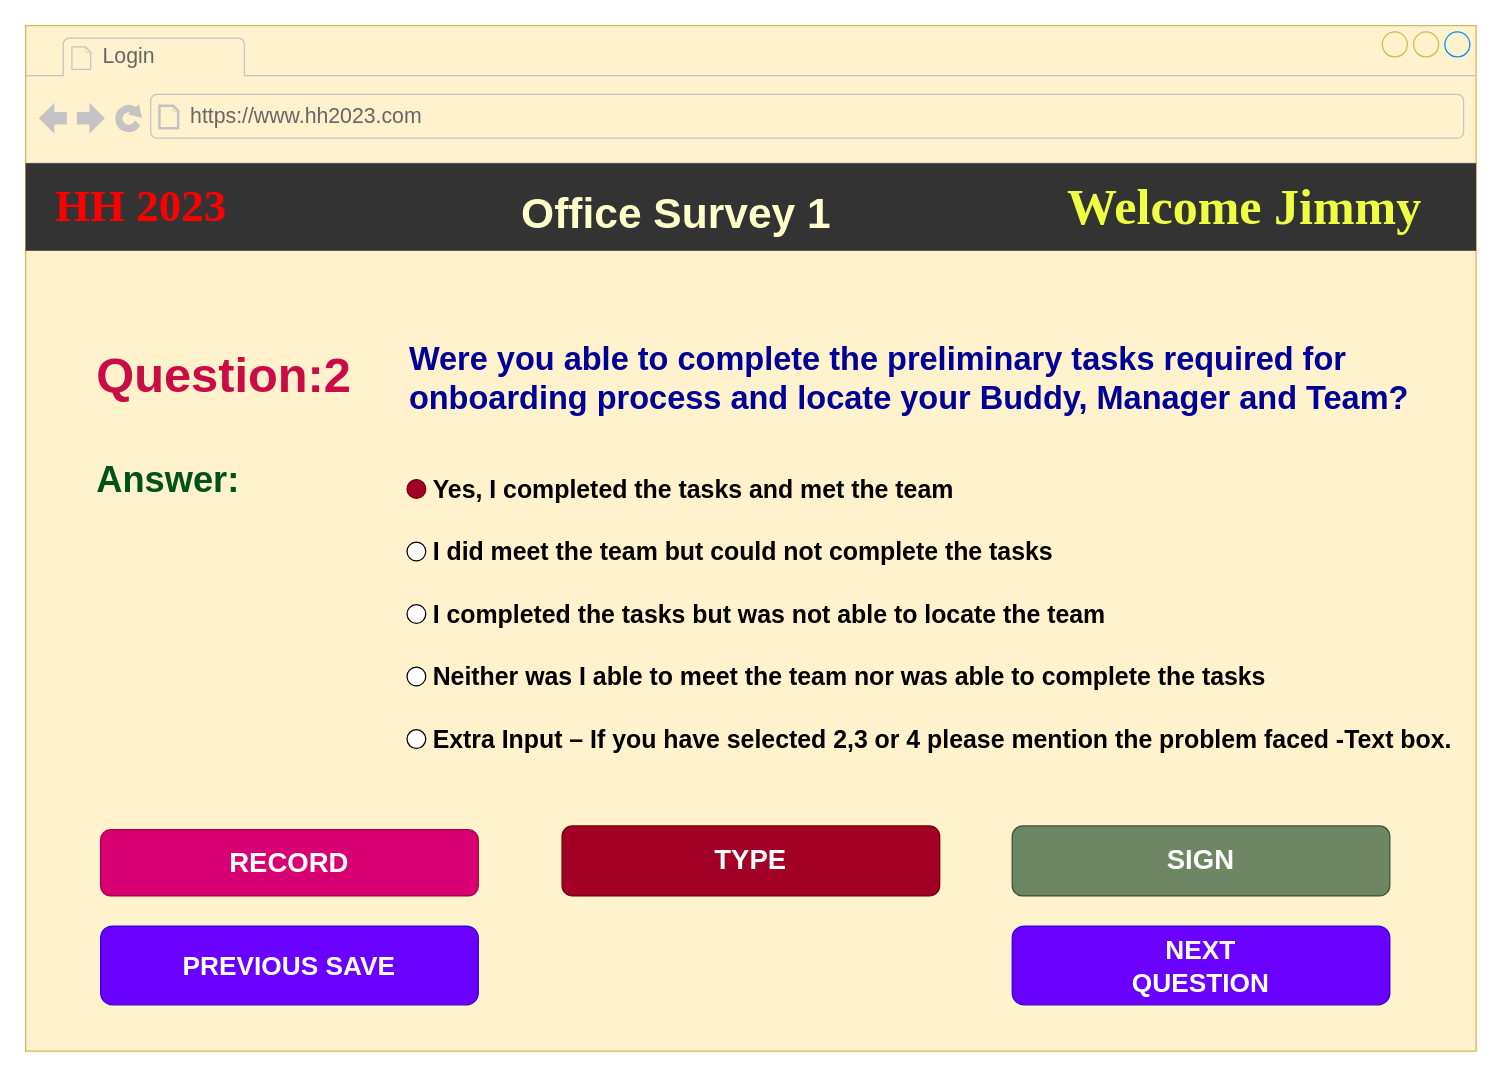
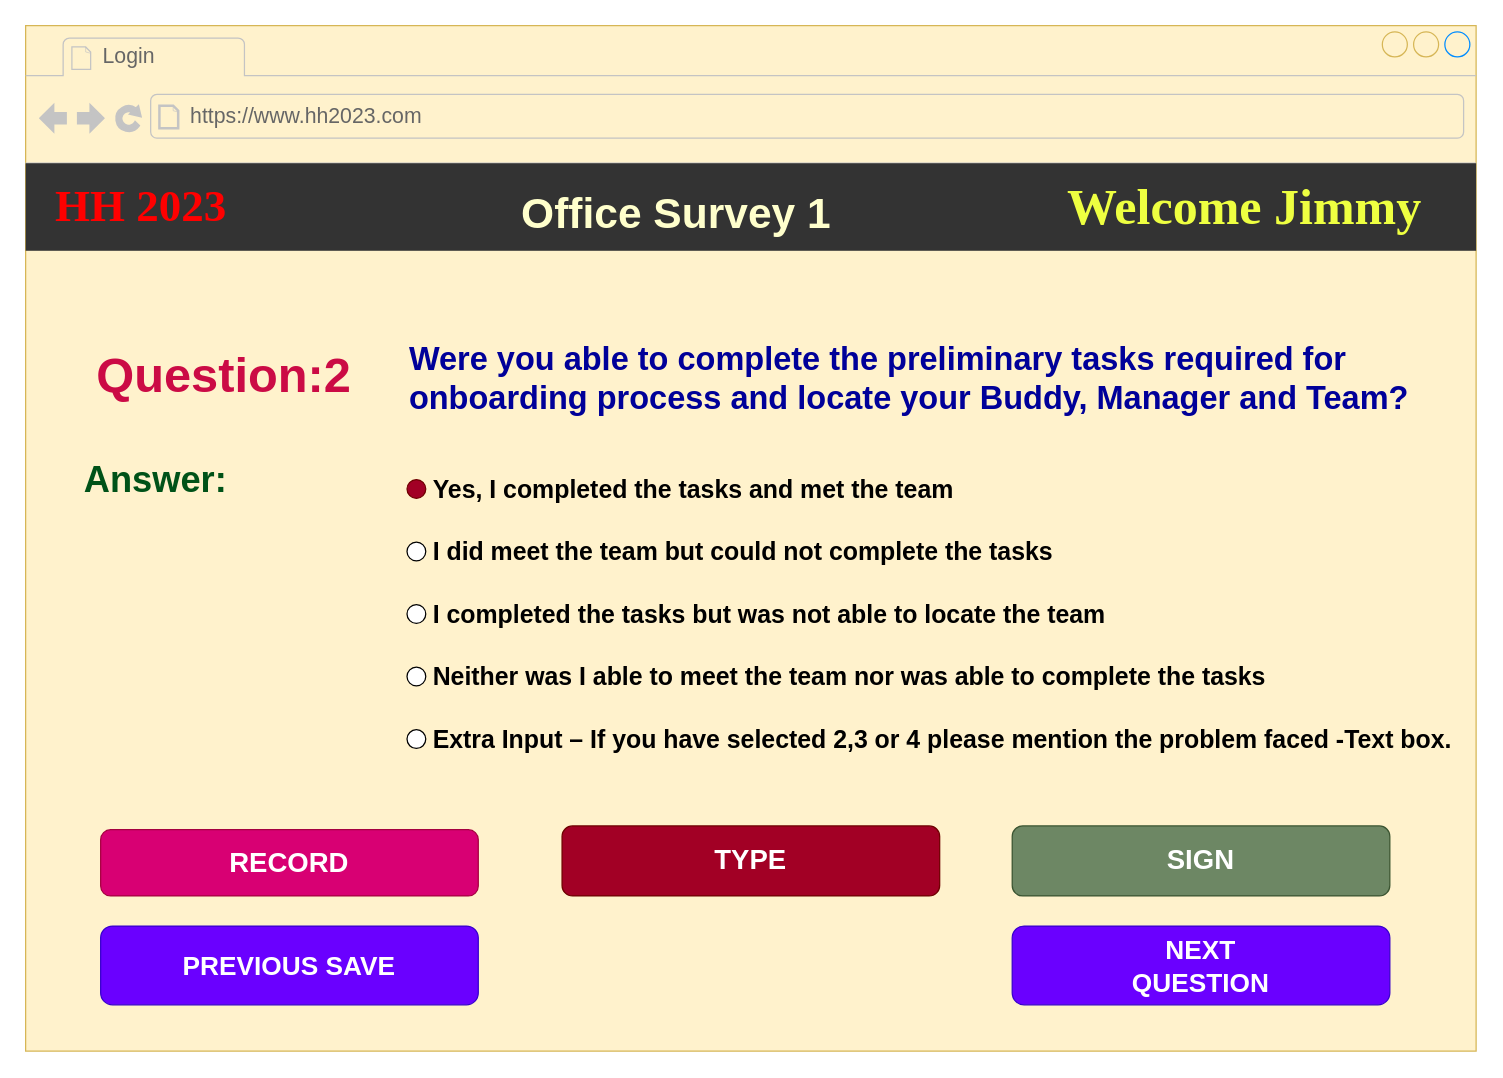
  <mxCell id="0" />
  <mxCell id="1" parent="0" />
  <mxCell id="2" value="" style="strokeWidth=1;shadow=0;dashed=0;align=left;html=1;shape=mxgraph.mockup.containers.browserWindow;rSize=0;strokeColor=#d6b656;strokeColor2=#008cff;strokeColor3=#c4c4c4;mainText=,;recursiveResize=0;fillColor=#fff2cc;fontColor=#135002;fontSize=26;labelBorderColor=default;" parent="1" vertex="1"><mxGeometry x="20" y="20" width="1160" height="820" as="geometry" /></mxCell>
  <mxCell id="3" value="Login" style="strokeWidth=1;shadow=0;dashed=0;align=center;html=1;shape=mxgraph.mockup.containers.anchor;fontSize=17;fontColor=#666666;align=left;whiteSpace=wrap;" parent="2" vertex="1"><mxGeometry x="60" y="12" width="150" height="26" as="geometry" /></mxCell>
  <mxCell id="4" value="https://www.hh2023.com" style="strokeWidth=1;shadow=0;dashed=0;align=center;html=1;shape=mxgraph.mockup.containers.anchor;rSize=0;fontSize=17;fontColor=#666666;align=left;" parent="2" vertex="1"><mxGeometry x="130" y="60" width="250" height="26" as="geometry" /></mxCell>
  <mxCell id="5" value="&lt;b style=&quot;font-size: 36px;&quot;&gt;&lt;font style=&quot;font-size: 36px;&quot; color=&quot;#ff0000&quot;&gt;HH 2023&lt;/font&gt;&lt;/b&gt;" style="shape=rect;strokeColor=none;fillColor=#333333;fontColor=#FFFFFF;align=left;spacing=16;fontSize=36;spacingLeft=8;whiteSpace=wrap;html=1;fontFamily=Verdana;" parent="2" vertex="1"><mxGeometry y="110" width="1160" height="70" as="geometry" /></mxCell>
  <mxCell id="6" value="Welcome Jimmy" style="text;verticalAlign=middle;align=center;fontColor=#EEFF41;fontSize=40;resizeHeight=1;whiteSpace=wrap;html=1;fontFamily=Tahoma;fontStyle=1" parent="5" vertex="1"><mxGeometry x="1" width="330" height="70" relative="1" as="geometry"><mxPoint x="-350" as="offset" /></mxGeometry></mxCell>
  <mxCell id="7" value="Office Survey 1" style="text;strokeColor=none;fillColor=none;html=1;fontSize=34;fontStyle=1;verticalAlign=middle;align=center;fontColor=#FFFFCC;" parent="5" vertex="1"><mxGeometry x="380" y="10" width="280" height="60" as="geometry" /></mxCell>
  <mxCell id="8" value="Question:2 " style="fillColor=none;strokeColor=none;align=left;fontSize=39;fontStyle=1;fontColor=#cb0b45;" parent="2" vertex="1"><mxGeometry x="55" y="240" width="215" height="70" as="geometry" /></mxCell>
  <mxCell id="9" value="Were you able to complete the preliminary tasks required for onboarding process and locate your Buddy, Manager and Team?&#10;" style="fillColor=none;strokeColor=none;align=left;fontSize=26;fontStyle=1;fontColor=#000099;whiteSpace=wrap;" parent="2" vertex="1"><mxGeometry x="305" y="253" width="825" height="90" as="geometry" /></mxCell>
  <mxCell id="10" value="PREVIOUS SAVE" style="rounded=1;fillColor=#6a00ff;strokeColor=#3700CC;html=1;whiteSpace=wrap;fontColor=#ffffff;align=center;verticalAlign=middle;fontStyle=1;fontSize=21;sketch=0;" parent="2" vertex="1"><mxGeometry x="60" y="720" width="302" height="63" as="geometry" /></mxCell>
  <mxCell id="11" value="NEXT&lt;br style=&quot;font-size: 21px;&quot;&gt;QUESTION" style="rounded=1;fillColor=#6a00ff;strokeColor=#3700CC;html=1;whiteSpace=wrap;fontColor=#ffffff;align=center;verticalAlign=middle;fontStyle=1;fontSize=21;sketch=0;" parent="2" vertex="1"><mxGeometry x="789" y="720" width="302" height="63" as="geometry" /></mxCell>
- <mxCell id="12" value="Answer: " style="align=left;fontSize=29;fontStyle=1;fillColor=none;fontColor=#005218;strokeColor=none;" parent="2" vertex="1"><mxGeometry x="55" y="325" width="240" height="70" as="geometry" /></mxCell>
+ <mxCell id="12" value="Answer: " style="align=left;fontSize=29;fontStyle=1;fillColor=none;fontColor=#005218;strokeColor=none;" parent="2" vertex="1"><mxGeometry x="45" y="325" width="240" height="70" as="geometry" /></mxCell>
  <mxCell id="13" value="RECORD" style="rounded=1;fillColor=#d80073;strokeColor=#A50040;html=1;whiteSpace=wrap;fontColor=#ffffff;align=center;verticalAlign=middle;fontStyle=1;fontSize=22;sketch=0;" parent="2" vertex="1"><mxGeometry x="60" y="643" width="302" height="53" as="geometry" /></mxCell>
  <mxCell id="14" value="TYPE" style="rounded=1;fillColor=#a20025;strokeColor=#6F0000;html=1;whiteSpace=wrap;fontColor=#ffffff;align=center;verticalAlign=middle;fontStyle=1;fontSize=22;sketch=0;" parent="2" vertex="1"><mxGeometry x="429" y="640" width="302" height="56" as="geometry" /></mxCell>
  <mxCell id="15" value="SIGN" style="rounded=1;fillColor=#6d8764;strokeColor=#3A5431;html=1;whiteSpace=wrap;fontColor=#ffffff;align=center;verticalAlign=middle;fontStyle=1;fontSize=22;sketch=0;" parent="2" vertex="1"><mxGeometry x="789" y="640" width="302" height="56" as="geometry" /></mxCell>
  <mxCell id="16" value="&lt;h3&gt;Yes, I completed the tasks and met the team&lt;/h3&gt;" style="shape=ellipse;fillColor=#a20025;strokeColor=#6F0000;html=1;align=left;spacingLeft=4;fontSize=17;fontColor=#000000;labelPosition=right;shadow=0;" vertex="1" parent="2"><mxGeometry x="305" y="363" width="15" height="15" as="geometry" /></mxCell>
  <mxCell id="17" value="&lt;h3&gt;I did meet the team but could not complete the tasks&lt;/h3&gt;" style="shape=ellipse;html=1;align=left;spacingLeft=4;fontSize=17;labelPosition=right;shadow=0;" vertex="1" parent="2"><mxGeometry x="305" y="413" width="15" height="15" as="geometry" /></mxCell>
  <mxCell id="18" value="&lt;h3&gt;I completed the tasks but was not able to locate the team&lt;/h3&gt;" style="shape=ellipse;html=1;align=left;spacingLeft=4;fontSize=17;labelPosition=right;shadow=0;" vertex="1" parent="2"><mxGeometry x="305" y="463" width="15" height="15" as="geometry" /></mxCell>
  <mxCell id="19" value="&lt;h3&gt;Neither was I able to meet the team nor was able to complete the tasks&lt;/h3&gt;" style="shape=ellipse;html=1;align=left;spacingLeft=4;fontSize=17;labelPosition=right;shadow=0;" vertex="1" parent="2"><mxGeometry x="305" y="513" width="15" height="15" as="geometry" /></mxCell>
  <mxCell id="20" value="&lt;h3&gt;Extra Input – If you have selected 2,3 or 4 please mention the problem faced -Text box.&lt;/h3&gt;" style="shape=ellipse;html=1;align=left;spacingLeft=4;fontSize=17;labelPosition=right;shadow=0;" vertex="1" parent="2"><mxGeometry x="305" y="563" width="15" height="15" as="geometry" /></mxCell>
